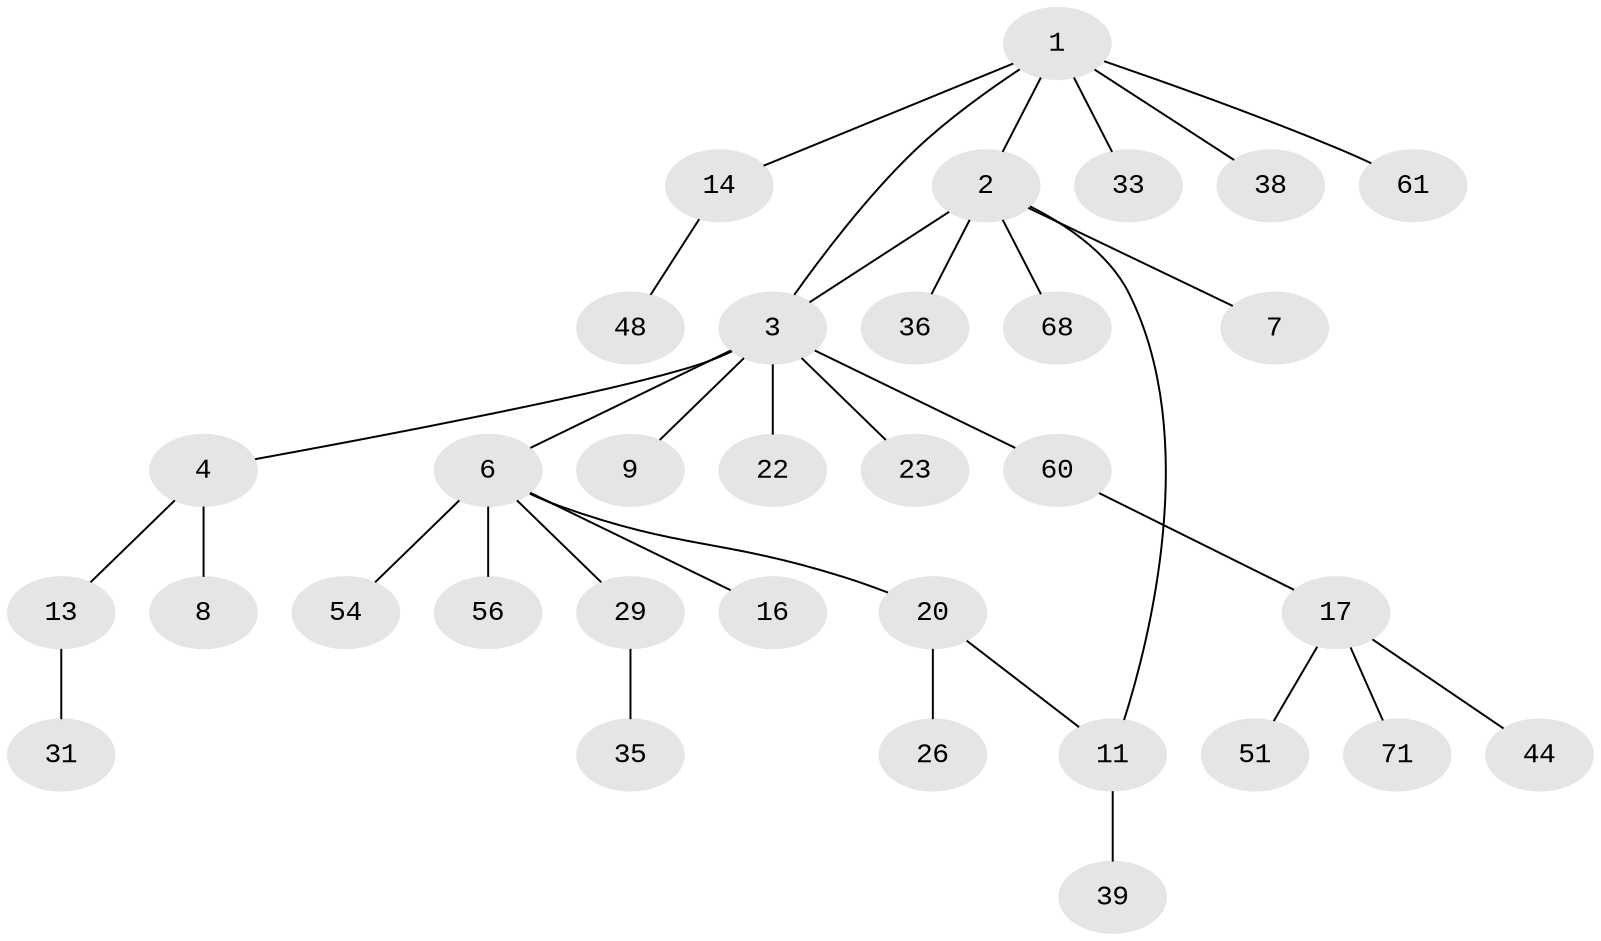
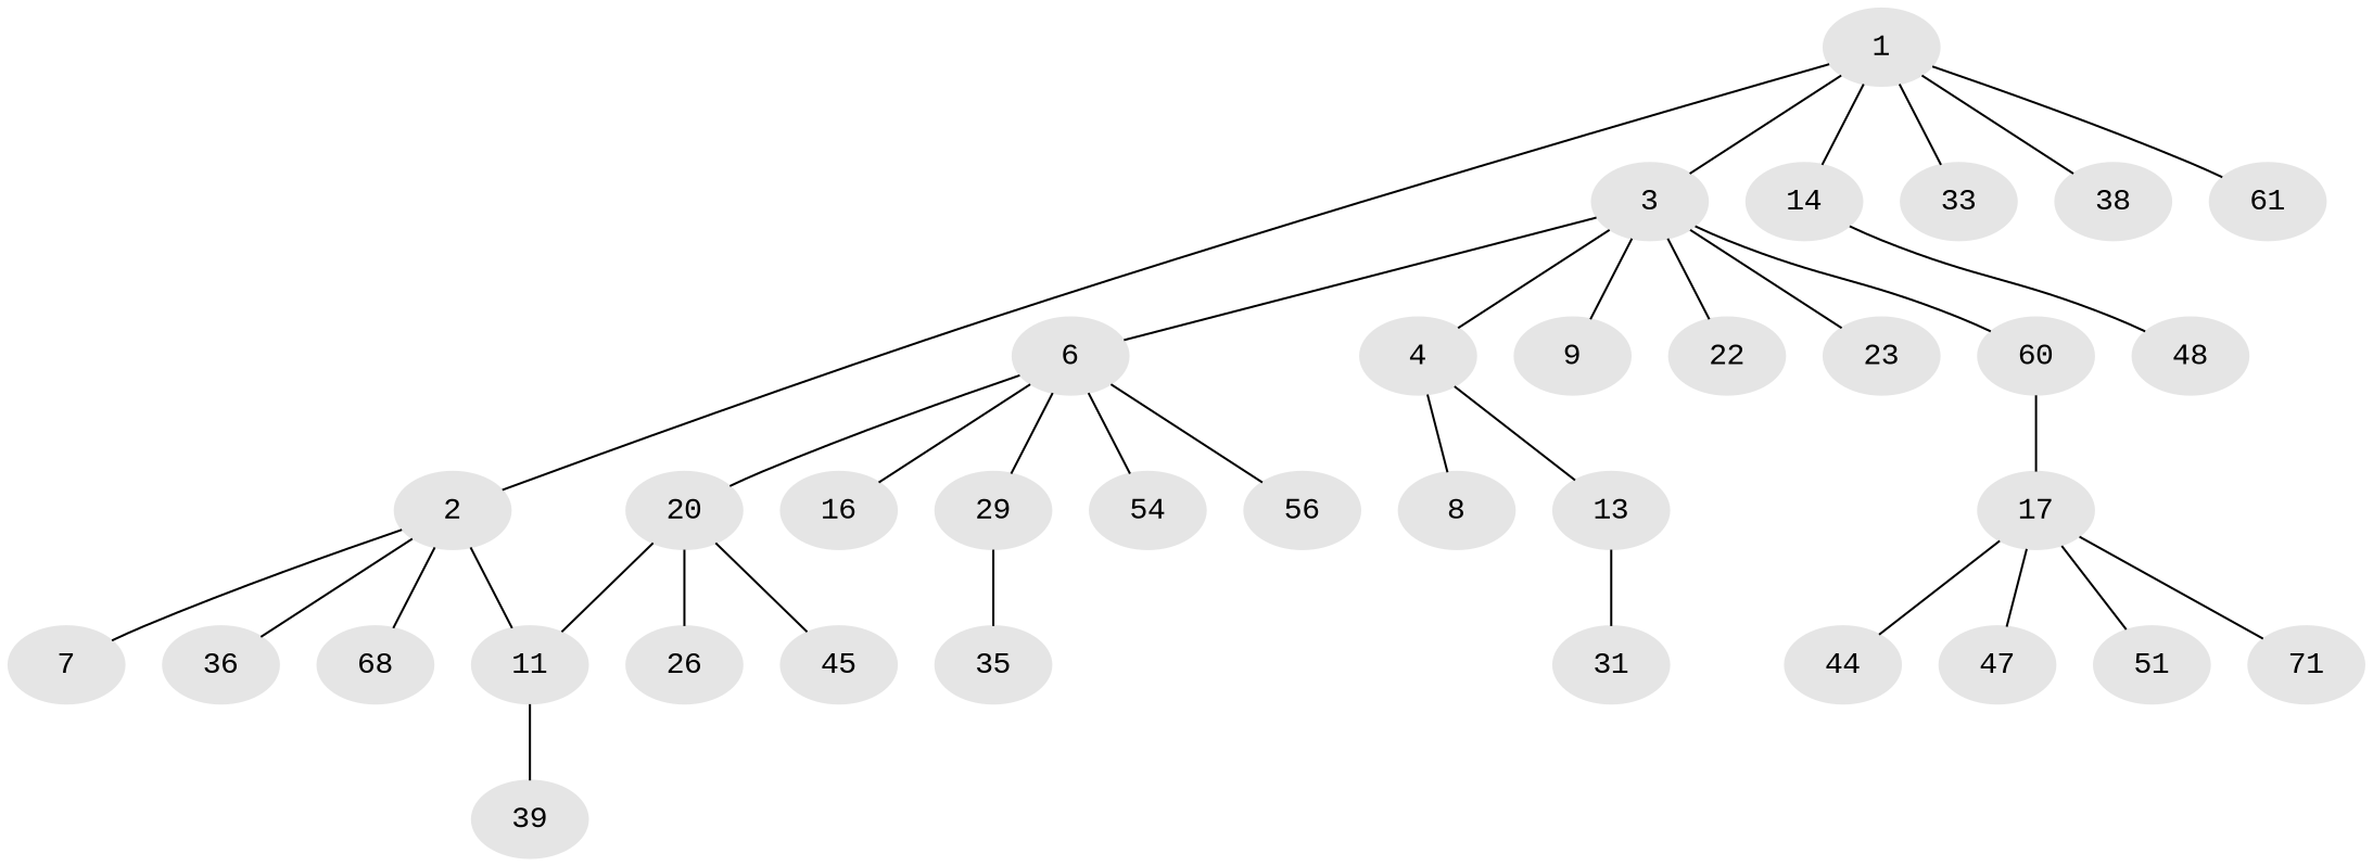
  graph {
    fontname="Liberation Mono"
    node [color=gray90 fontname="Liberation Mono" style=filled]
    edge [fontname="Liberation Mono"]
    2 [super="+6"]
    3
    7 [super="+74+24"]
    11 [super="+12"]
    36
    68
    1
    14 [super="+34+18"]
    33 [super="+42"]
    38
    61
    4 [super="+53"]
    n13 [label=6]
    9 [super="+25"]
    22
    23
    60
    48 [super="+55"]
    n19 [label=39 super="+30"]
    8
    13 [super="+66+21"]
    n22 [label=20 super="+15"]
    16 [super="+59+70"]
    29
    54
    56
    17 [super="+27+41"]
    44
+   47 [super="+49"]
    51
    71
    31
    26
+   45
    35 [super="+37"]
-   2 -- 3
    2 -- 7
    2 -- 11 [weight=2]
    2 -- 36
    2 -- 68
    3 -- 4
    3 -- n13
    3 -- 9
    3 -- 22
    3 -- 23
    3 -- 60
    11 -- n19
    1 -- 2
    1 -- 3
    1 -- 14
    1 -- 33
    1 -- 38
    1 -- 61
    14 -- 48
    4 -- 8
    4 -- 13
    n13 -- n22
    n13 -- 16
    n13 -- 29
    n13 -- 54
    n13 -- 56
    60 -- 17
    13 -- 31
    n22 -- 11
    n22 -- 26
+   n22 -- 45
    29 -- 35
    17 -- 44
+   17 -- 47
    17 -- 51
    17 -- 71
  }
